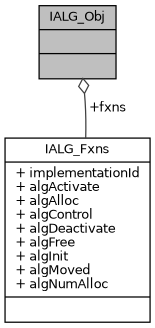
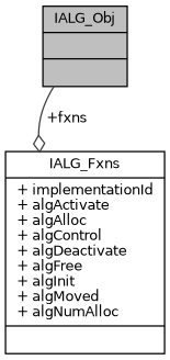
  digraph {
    node [color=black fontname=Helvetica fontsize=10 shape=record style=filled]
    n1 [fillcolor=grey75 fontcolor=black height=0.2 label="{IALG_Obj\n||}" width=0.4]
    n2 [fillcolor=white height=0.2 label="{IALG_Fxns\n|+ implementationId\l+ algActivate\l+ algAlloc\l+ algControl\l+ algDeactivate\l+ algFree\l+ algInit\l+ algMoved\l+ algNumAlloc\l|}" width=0.4]
-   n2 -> n1 [arrowhead=odiamond color=grey25 fontname=Helvetica fontsize=10 label=" +fxns" labelfontname=Helvetica labelfontsize=10 style=solid]
+   n1 -> n2 [arrowhead=odiamond color=grey25 fontname=Helvetica fontsize=10 label=" +fxns" labelfontname=Helvetica labelfontsize=10 style=solid]
  }
